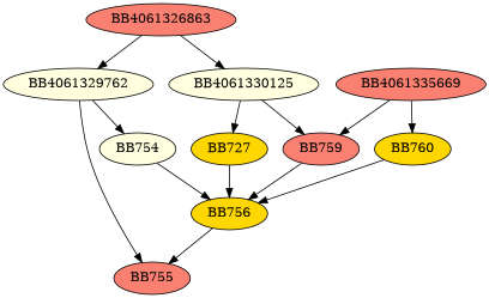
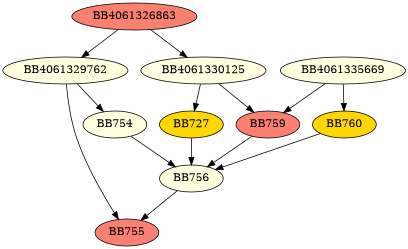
  digraph {
    node [fillcolor=salmon style=filled]
    n1 [label=BB4061326863]
    BB4061329762 [fillcolor=lightyellow]
    BB4061330125 [fillcolor=lightyellow]
    BB754 [fillcolor=lightyellow]
    BB755
    n6 [fillcolor=gold label=BB727]
    BB759
-   BB756 [fillcolor=gold]
-   BB4061335669
+   BB756 [fillcolor=lightyellow]
+   BB4061335669 [fillcolor=lightyellow]
    BB760 [fillcolor=gold]
    n1 -> BB4061329762
    n1 -> BB4061330125
    BB4061329762 -> BB754
    BB4061329762 -> BB755
    BB4061330125 -> n6
    BB4061330125 -> BB759
    BB754 -> BB756
    n6 -> BB756
    BB759 -> BB756
    BB756 -> BB755
    BB4061335669 -> BB759
    BB4061335669 -> BB760
    BB760 -> BB756
  }
